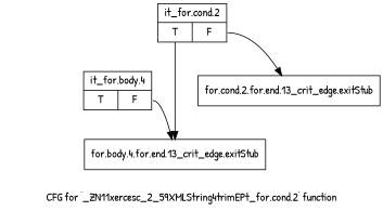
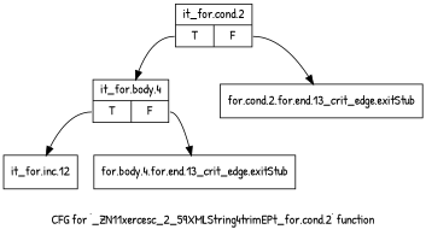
  digraph {
    fontname="Patrick Hand"
    label="CFG for '_ZN11xercesc_2_59XMLString4trimEPt_for.cond.2' function"
    node [fontname="Patrick Hand" shape=record]
    edge [fontname="Patrick Hand" tailport=s1]
    n1 [label="{it_for.cond.2|{<s0>T|<s1>F}}"]
    n2 [label="{for.cond.2.for.end.13_crit_edge.exitStub}"]
    n3 [label="{it_for.body.4|{<s0>T|<s1>F}}"]
    n4 [label="{for.body.4.for.end.13_crit_edge.exitStub}"]
+   n5 [label="{it_for.inc.12}"]
    n1 -> n2
-   n1 -> n4 [tailport=s0]
+   n1 -> n3 [tailport=s0]
    n3 -> n4
+   n3 -> n5 [tailport=s0]
  }
